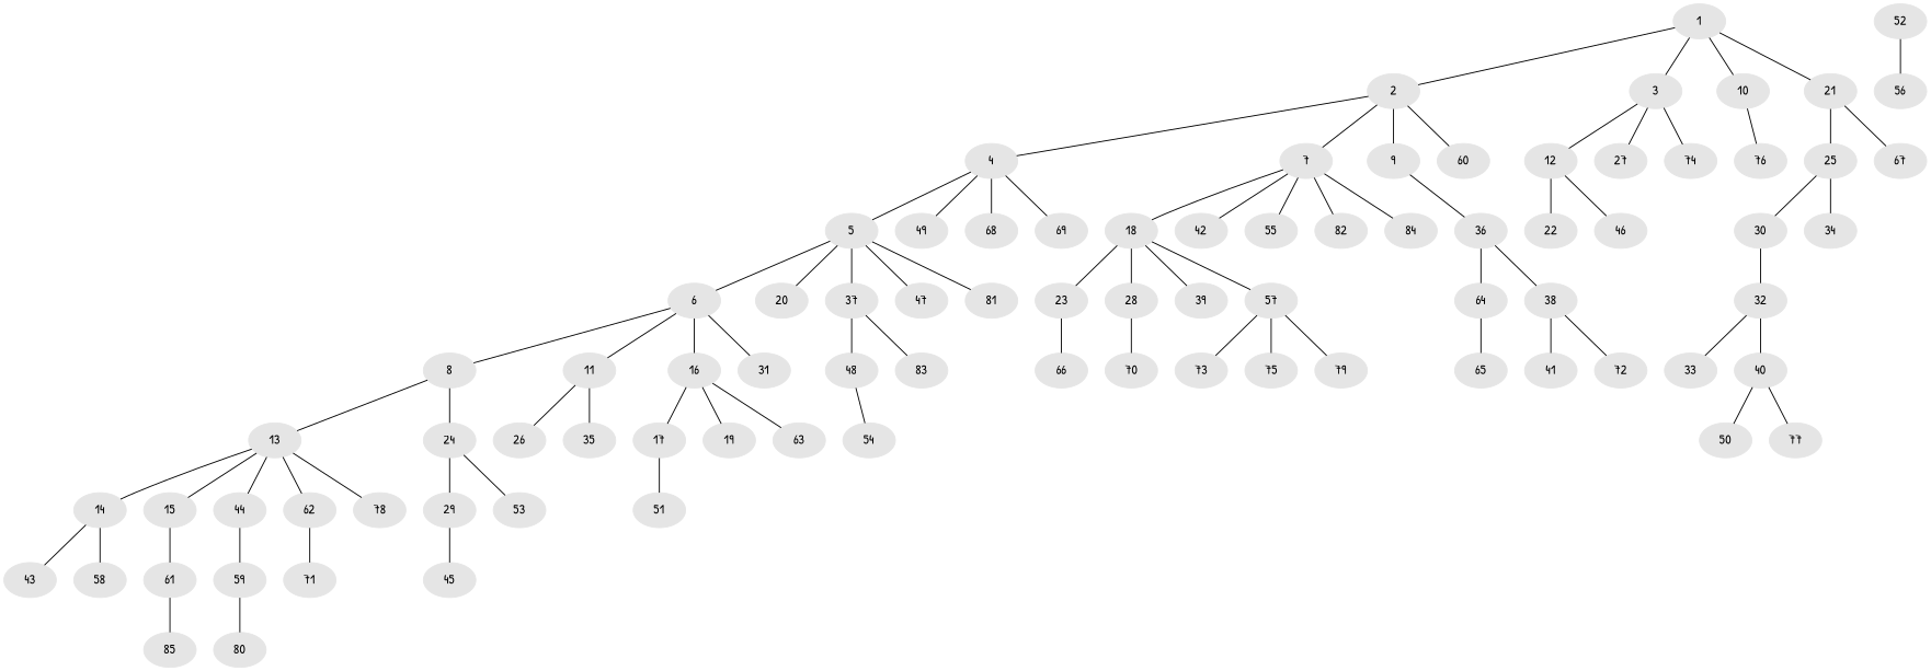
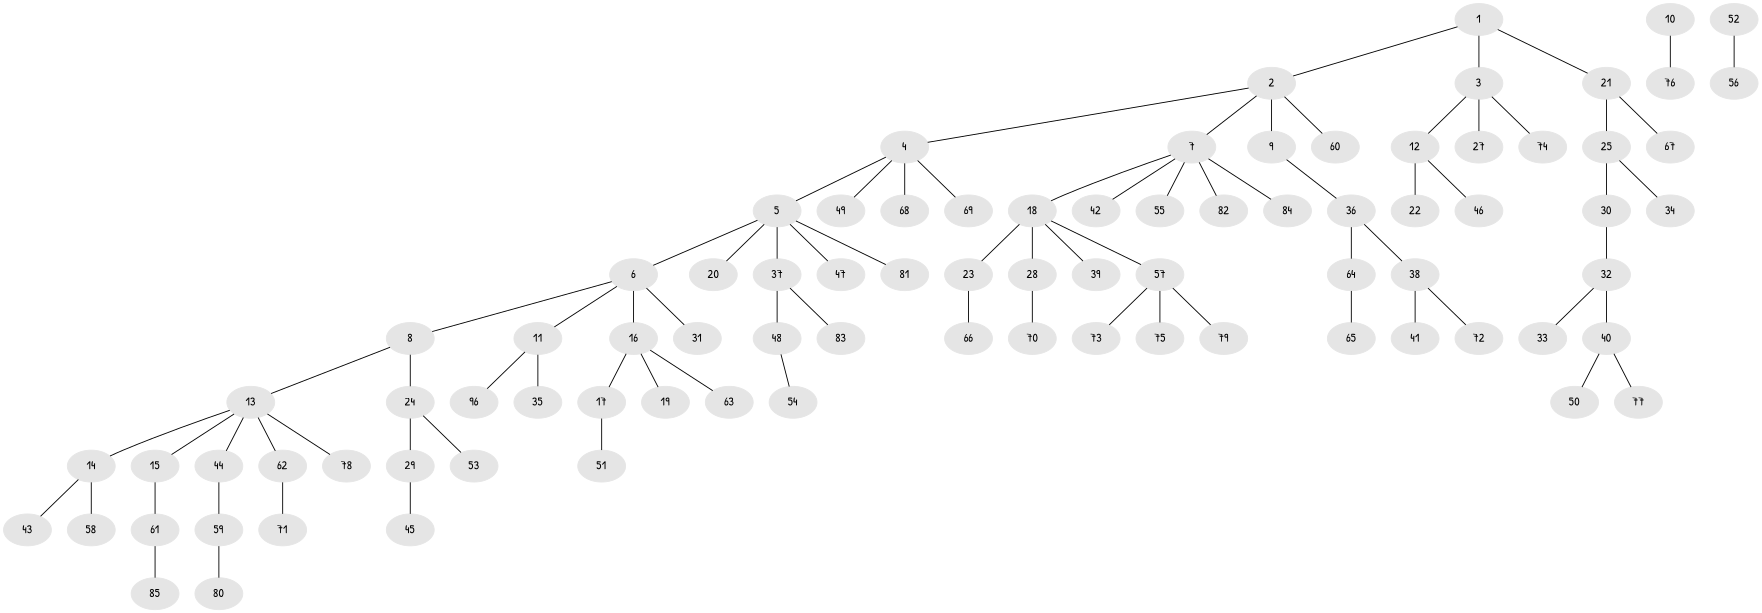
  graph {
    fontname="Patrick Hand"
    node [color=gray90 fontname="Patrick Hand" style=filled]
    edge [fontname="Patrick Hand"]
    1
    2
    3
    10
    21
    4
    7
    9
    60
    12
    27
    74
    76
    25
    67
    5
    49
    68
    69
    18
    42
    55
    82
    84
    36
    22
    46
    6
    20
    37
    47
    81
    8
    11
    16
    31
    48
    83
    13
    24
-   26
+   26 [label=96]
    35
    17
    19
    63
    23
    28
    39
    57
    14
    15
    44
    62
    78
    29
    53
    64
    38
    65
    43
    58
    61
    59
    71
    85
    51
    66
    70
    73
    75
    79
    30
    34
    45
    32
    33
    40
    50
    77
    52
    56
    41
    72
    54
    80
    1 -- 2
    1 -- 3
-   1 -- 10
    1 -- 21
    2 -- 4
    2 -- 7
    2 -- 9
    2 -- 60
    3 -- 12
    3 -- 27
    3 -- 74
    10 -- 76
    21 -- 25
    21 -- 67
    4 -- 5
    4 -- 49
    4 -- 68
    4 -- 69
    7 -- 18
    7 -- 42
    7 -- 55
    7 -- 82
    7 -- 84
    9 -- 36
    12 -- 22
    12 -- 46
    25 -- 30
    25 -- 34
    5 -- 6
    5 -- 20
    5 -- 37
    5 -- 47
    5 -- 81
    18 -- 23
    18 -- 28
    18 -- 39
    18 -- 57
    36 -- 64
    36 -- 38
    6 -- 8
    6 -- 11
    6 -- 16
    6 -- 31
    37 -- 48
    37 -- 83
    8 -- 13
    8 -- 24
    11 -- 26
    11 -- 35
    16 -- 17
    16 -- 19
    16 -- 63
    48 -- 54
    13 -- 14
    13 -- 15
    13 -- 44
    13 -- 62
    13 -- 78
    24 -- 29
    24 -- 53
    17 -- 51
    23 -- 66
    28 -- 70
    57 -- 73
    57 -- 75
    57 -- 79
    14 -- 43
    14 -- 58
    15 -- 61
    44 -- 59
    62 -- 71
    29 -- 45
    64 -- 65
    38 -- 41
    38 -- 72
    61 -- 85
    59 -- 80
    30 -- 32
    32 -- 33
    32 -- 40
    40 -- 50
    40 -- 77
    52 -- 56
  }
